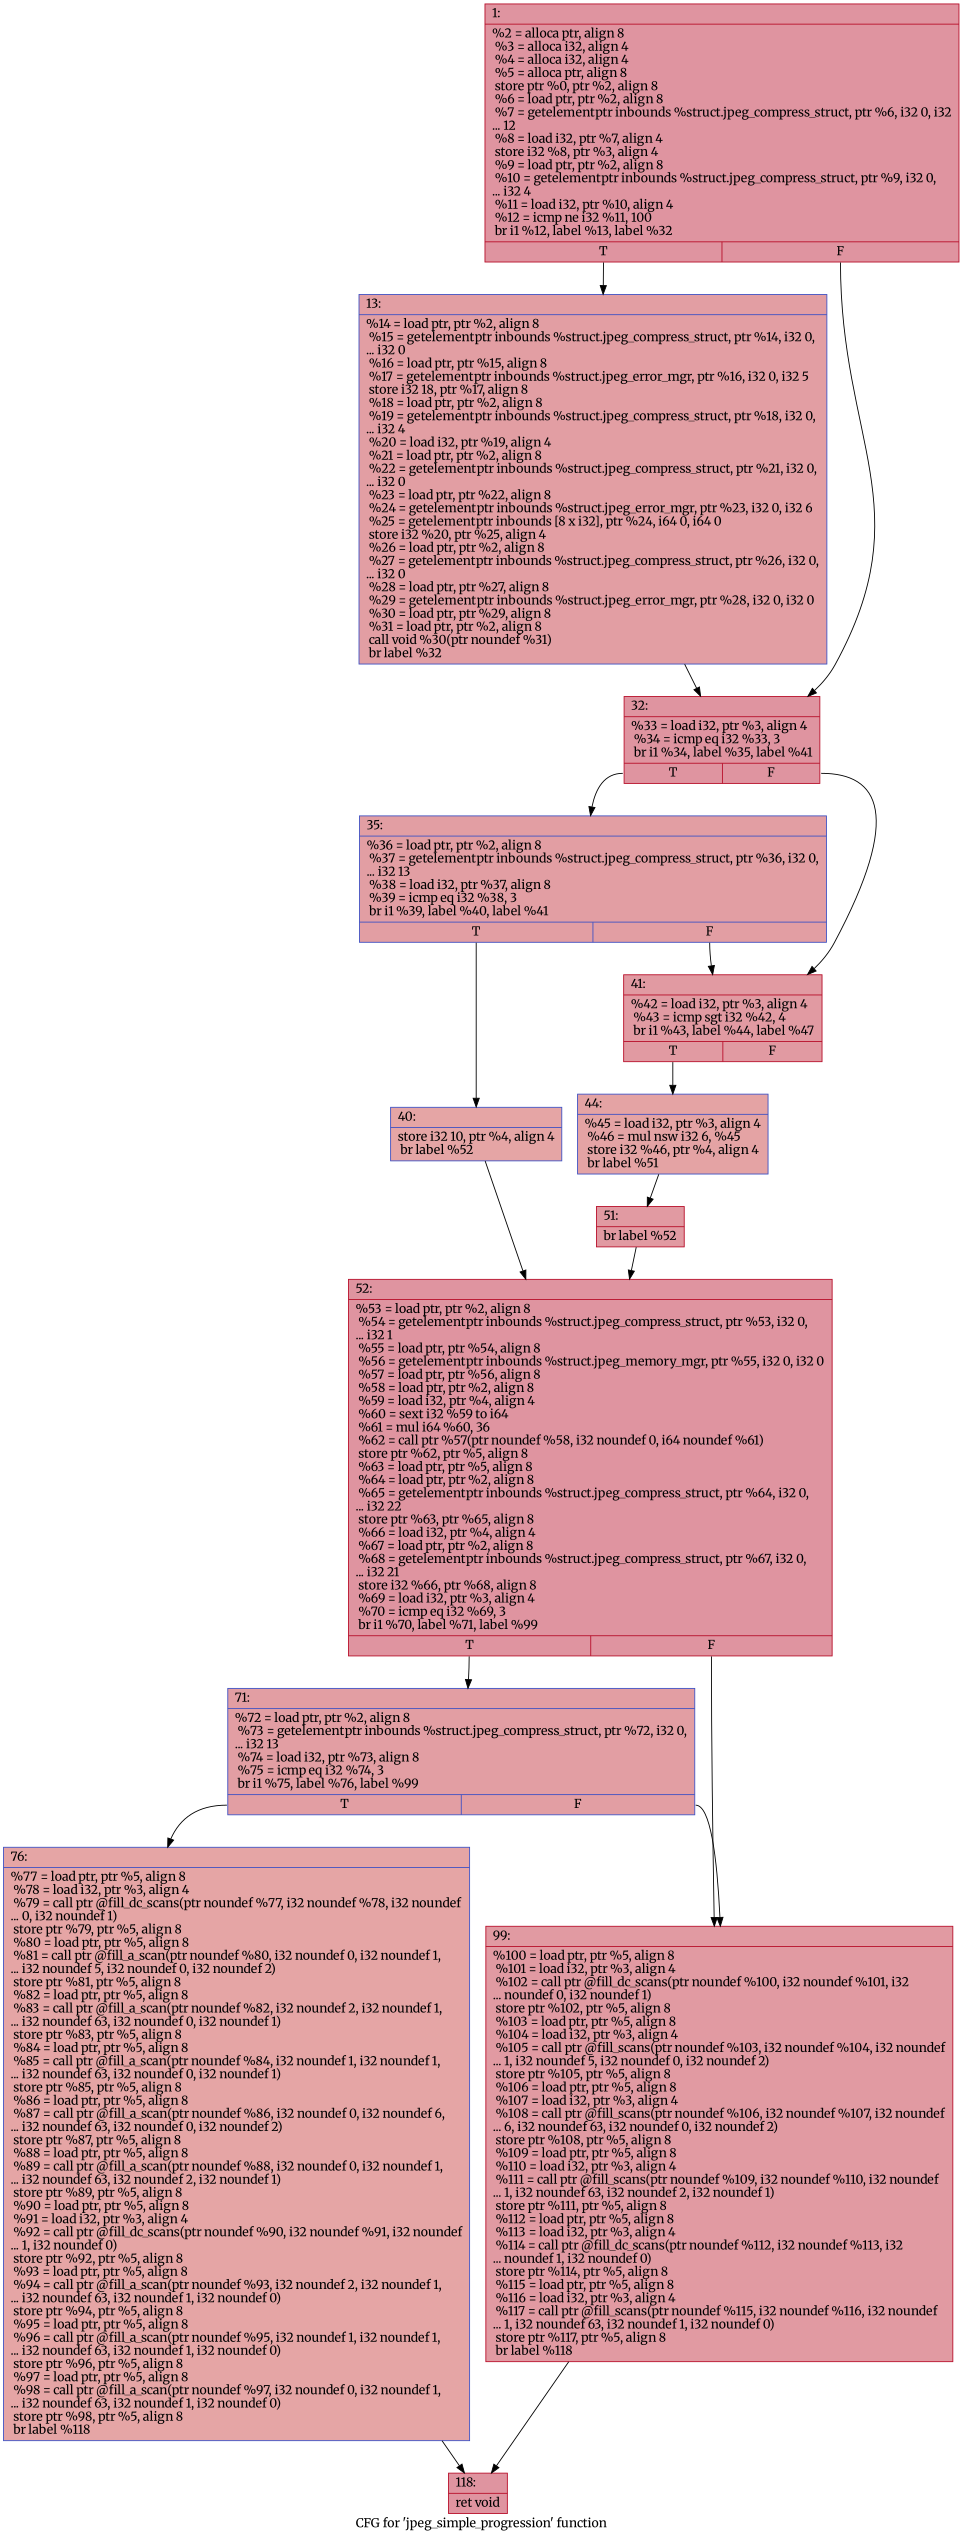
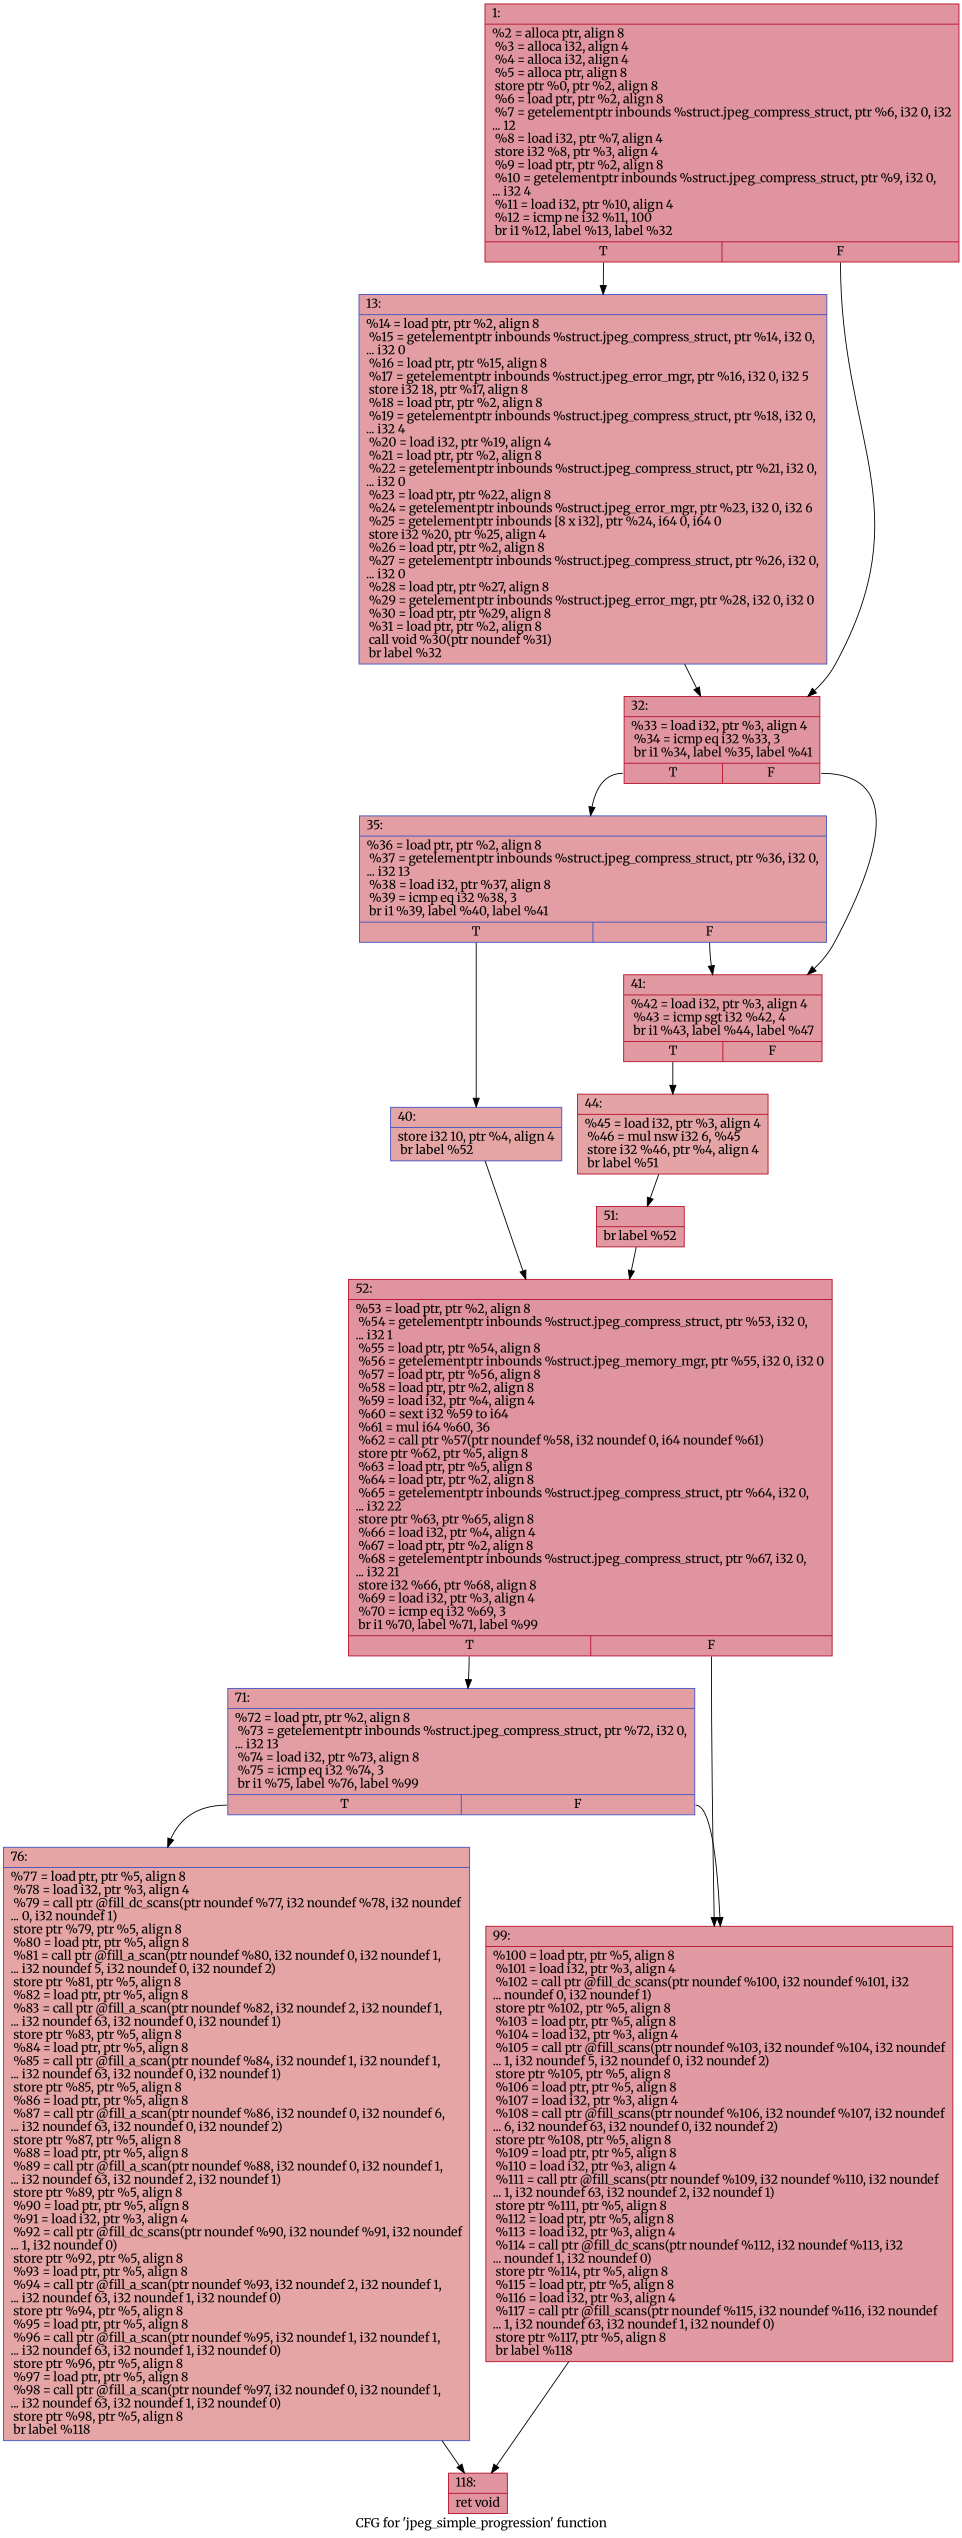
  digraph {
    fontname=Merriweather
    label="CFG for 'jpeg_simple_progression' function"
    node [color="#b70d28ff" fillcolor="#b70d2870" fontname=Merriweather shape=record style=filled]
    edge [fontname=Merriweather]
    n1 [label="{1:\l|  %2 = alloca ptr, align 8\l  %3 = alloca i32, align 4\l  %4 = alloca i32, align 4\l  %5 = alloca ptr, align 8\l  store ptr %0, ptr %2, align 8\l  %6 = load ptr, ptr %2, align 8\l  %7 = getelementptr inbounds %struct.jpeg_compress_struct, ptr %6, i32 0, i32\l... 12\l  %8 = load i32, ptr %7, align 4\l  store i32 %8, ptr %3, align 4\l  %9 = load ptr, ptr %2, align 8\l  %10 = getelementptr inbounds %struct.jpeg_compress_struct, ptr %9, i32 0,\l... i32 4\l  %11 = load i32, ptr %10, align 4\l  %12 = icmp ne i32 %11, 100\l  br i1 %12, label %13, label %32\l|{<s0>T|<s1>F}}"]
    n2 [color="#3d50c3ff" fillcolor="#be242e70" label="{13:\l|  %14 = load ptr, ptr %2, align 8\l  %15 = getelementptr inbounds %struct.jpeg_compress_struct, ptr %14, i32 0,\l... i32 0\l  %16 = load ptr, ptr %15, align 8\l  %17 = getelementptr inbounds %struct.jpeg_error_mgr, ptr %16, i32 0, i32 5\l  store i32 18, ptr %17, align 8\l  %18 = load ptr, ptr %2, align 8\l  %19 = getelementptr inbounds %struct.jpeg_compress_struct, ptr %18, i32 0,\l... i32 4\l  %20 = load i32, ptr %19, align 4\l  %21 = load ptr, ptr %2, align 8\l  %22 = getelementptr inbounds %struct.jpeg_compress_struct, ptr %21, i32 0,\l... i32 0\l  %23 = load ptr, ptr %22, align 8\l  %24 = getelementptr inbounds %struct.jpeg_error_mgr, ptr %23, i32 0, i32 6\l  %25 = getelementptr inbounds [8 x i32], ptr %24, i64 0, i64 0\l  store i32 %20, ptr %25, align 4\l  %26 = load ptr, ptr %2, align 8\l  %27 = getelementptr inbounds %struct.jpeg_compress_struct, ptr %26, i32 0,\l... i32 0\l  %28 = load ptr, ptr %27, align 8\l  %29 = getelementptr inbounds %struct.jpeg_error_mgr, ptr %28, i32 0, i32 0\l  %30 = load ptr, ptr %29, align 8\l  %31 = load ptr, ptr %2, align 8\l  call void %30(ptr noundef %31)\l  br label %32\l}"]
    n3 [label="{32:\l|  %33 = load i32, ptr %3, align 4\l  %34 = icmp eq i32 %33, 3\l  br i1 %34, label %35, label %41\l|{<s0>T|<s1>F}}"]
    n4 [color="#3d50c3ff" fillcolor="#be242e70" label="{35:\l|  %36 = load ptr, ptr %2, align 8\l  %37 = getelementptr inbounds %struct.jpeg_compress_struct, ptr %36, i32 0,\l... i32 13\l  %38 = load i32, ptr %37, align 8\l  %39 = icmp eq i32 %38, 3\l  br i1 %39, label %40, label %41\l|{<s0>T|<s1>F}}"]
    n5 [fillcolor="#bb1b2c70" label="{41:\l|  %42 = load i32, ptr %3, align 4\l  %43 = icmp sgt i32 %42, 4\l  br i1 %43, label %44, label %47\l|{<s0>T|<s1>F}}"]
    n6 [color="#3d50c3ff" fillcolor="#c5333470" label="{40:\l|  store i32 10, ptr %4, align 4\l  br label %52\l}"]
-   n7 [color="#3d50c3ff" fillcolor="#c32e3170" label="{44:\l|  %45 = load i32, ptr %3, align 4\l  %46 = mul nsw i32 6, %45\l  store i32 %46, ptr %4, align 4\l  br label %51\l}"]
+   n7 [fillcolor="#c32e3170" label="{44:\l|  %45 = load i32, ptr %3, align 4\l  %46 = mul nsw i32 6, %45\l  store i32 %46, ptr %4, align 4\l  br label %51\l}"]
    n8 [label="{52:\l|  %53 = load ptr, ptr %2, align 8\l  %54 = getelementptr inbounds %struct.jpeg_compress_struct, ptr %53, i32 0,\l... i32 1\l  %55 = load ptr, ptr %54, align 8\l  %56 = getelementptr inbounds %struct.jpeg_memory_mgr, ptr %55, i32 0, i32 0\l  %57 = load ptr, ptr %56, align 8\l  %58 = load ptr, ptr %2, align 8\l  %59 = load i32, ptr %4, align 4\l  %60 = sext i32 %59 to i64\l  %61 = mul i64 %60, 36\l  %62 = call ptr %57(ptr noundef %58, i32 noundef 0, i64 noundef %61)\l  store ptr %62, ptr %5, align 8\l  %63 = load ptr, ptr %5, align 8\l  %64 = load ptr, ptr %2, align 8\l  %65 = getelementptr inbounds %struct.jpeg_compress_struct, ptr %64, i32 0,\l... i32 22\l  store ptr %63, ptr %65, align 8\l  %66 = load i32, ptr %4, align 4\l  %67 = load ptr, ptr %2, align 8\l  %68 = getelementptr inbounds %struct.jpeg_compress_struct, ptr %67, i32 0,\l... i32 21\l  store i32 %66, ptr %68, align 8\l  %69 = load i32, ptr %3, align 4\l  %70 = icmp eq i32 %69, 3\l  br i1 %70, label %71, label %99\l|{<s0>T|<s1>F}}"]
    n9 [fillcolor="#bb1b2c70" label="{51:\l|  br label %52\l}"]
    n10 [color="#3d50c3ff" fillcolor="#be242e70" label="{71:\l|  %72 = load ptr, ptr %2, align 8\l  %73 = getelementptr inbounds %struct.jpeg_compress_struct, ptr %72, i32 0,\l... i32 13\l  %74 = load i32, ptr %73, align 8\l  %75 = icmp eq i32 %74, 3\l  br i1 %75, label %76, label %99\l|{<s0>T|<s1>F}}"]
    n11 [fillcolor="#bb1b2c70" label="{99:\l|  %100 = load ptr, ptr %5, align 8\l  %101 = load i32, ptr %3, align 4\l  %102 = call ptr @fill_dc_scans(ptr noundef %100, i32 noundef %101, i32\l... noundef 0, i32 noundef 1)\l  store ptr %102, ptr %5, align 8\l  %103 = load ptr, ptr %5, align 8\l  %104 = load i32, ptr %3, align 4\l  %105 = call ptr @fill_scans(ptr noundef %103, i32 noundef %104, i32 noundef\l... 1, i32 noundef 5, i32 noundef 0, i32 noundef 2)\l  store ptr %105, ptr %5, align 8\l  %106 = load ptr, ptr %5, align 8\l  %107 = load i32, ptr %3, align 4\l  %108 = call ptr @fill_scans(ptr noundef %106, i32 noundef %107, i32 noundef\l... 6, i32 noundef 63, i32 noundef 0, i32 noundef 2)\l  store ptr %108, ptr %5, align 8\l  %109 = load ptr, ptr %5, align 8\l  %110 = load i32, ptr %3, align 4\l  %111 = call ptr @fill_scans(ptr noundef %109, i32 noundef %110, i32 noundef\l... 1, i32 noundef 63, i32 noundef 2, i32 noundef 1)\l  store ptr %111, ptr %5, align 8\l  %112 = load ptr, ptr %5, align 8\l  %113 = load i32, ptr %3, align 4\l  %114 = call ptr @fill_dc_scans(ptr noundef %112, i32 noundef %113, i32\l... noundef 1, i32 noundef 0)\l  store ptr %114, ptr %5, align 8\l  %115 = load ptr, ptr %5, align 8\l  %116 = load i32, ptr %3, align 4\l  %117 = call ptr @fill_scans(ptr noundef %115, i32 noundef %116, i32 noundef\l... 1, i32 noundef 63, i32 noundef 1, i32 noundef 0)\l  store ptr %117, ptr %5, align 8\l  br label %118\l}"]
    n12 [color="#3d50c3ff" fillcolor="#c5333470" label="{76:\l|  %77 = load ptr, ptr %5, align 8\l  %78 = load i32, ptr %3, align 4\l  %79 = call ptr @fill_dc_scans(ptr noundef %77, i32 noundef %78, i32 noundef\l... 0, i32 noundef 1)\l  store ptr %79, ptr %5, align 8\l  %80 = load ptr, ptr %5, align 8\l  %81 = call ptr @fill_a_scan(ptr noundef %80, i32 noundef 0, i32 noundef 1,\l... i32 noundef 5, i32 noundef 0, i32 noundef 2)\l  store ptr %81, ptr %5, align 8\l  %82 = load ptr, ptr %5, align 8\l  %83 = call ptr @fill_a_scan(ptr noundef %82, i32 noundef 2, i32 noundef 1,\l... i32 noundef 63, i32 noundef 0, i32 noundef 1)\l  store ptr %83, ptr %5, align 8\l  %84 = load ptr, ptr %5, align 8\l  %85 = call ptr @fill_a_scan(ptr noundef %84, i32 noundef 1, i32 noundef 1,\l... i32 noundef 63, i32 noundef 0, i32 noundef 1)\l  store ptr %85, ptr %5, align 8\l  %86 = load ptr, ptr %5, align 8\l  %87 = call ptr @fill_a_scan(ptr noundef %86, i32 noundef 0, i32 noundef 6,\l... i32 noundef 63, i32 noundef 0, i32 noundef 2)\l  store ptr %87, ptr %5, align 8\l  %88 = load ptr, ptr %5, align 8\l  %89 = call ptr @fill_a_scan(ptr noundef %88, i32 noundef 0, i32 noundef 1,\l... i32 noundef 63, i32 noundef 2, i32 noundef 1)\l  store ptr %89, ptr %5, align 8\l  %90 = load ptr, ptr %5, align 8\l  %91 = load i32, ptr %3, align 4\l  %92 = call ptr @fill_dc_scans(ptr noundef %90, i32 noundef %91, i32 noundef\l... 1, i32 noundef 0)\l  store ptr %92, ptr %5, align 8\l  %93 = load ptr, ptr %5, align 8\l  %94 = call ptr @fill_a_scan(ptr noundef %93, i32 noundef 2, i32 noundef 1,\l... i32 noundef 63, i32 noundef 1, i32 noundef 0)\l  store ptr %94, ptr %5, align 8\l  %95 = load ptr, ptr %5, align 8\l  %96 = call ptr @fill_a_scan(ptr noundef %95, i32 noundef 1, i32 noundef 1,\l... i32 noundef 63, i32 noundef 1, i32 noundef 0)\l  store ptr %96, ptr %5, align 8\l  %97 = load ptr, ptr %5, align 8\l  %98 = call ptr @fill_a_scan(ptr noundef %97, i32 noundef 0, i32 noundef 1,\l... i32 noundef 63, i32 noundef 1, i32 noundef 0)\l  store ptr %98, ptr %5, align 8\l  br label %118\l}"]
    n13 [label="{118:\l|  ret void\l}"]
    n1 -> n2 [tailport=s0]
    n1 -> n3 [tailport=s1]
    n2 -> n3
    n3 -> n4 [tailport=s0]
    n3 -> n5 [tailport=s1]
    n4 -> n5 [tailport=s1]
    n4 -> n6 [tailport=s0]
    n5 -> n7 [tailport=s0]
    n6 -> n8
    n7 -> n9
    n8 -> n10 [tailport=s0]
    n8 -> n11 [tailport=s1]
    n9 -> n8
    n10 -> n11 [tailport=s1]
    n10 -> n12 [tailport=s0]
    n11 -> n13
    n12 -> n13
  }
